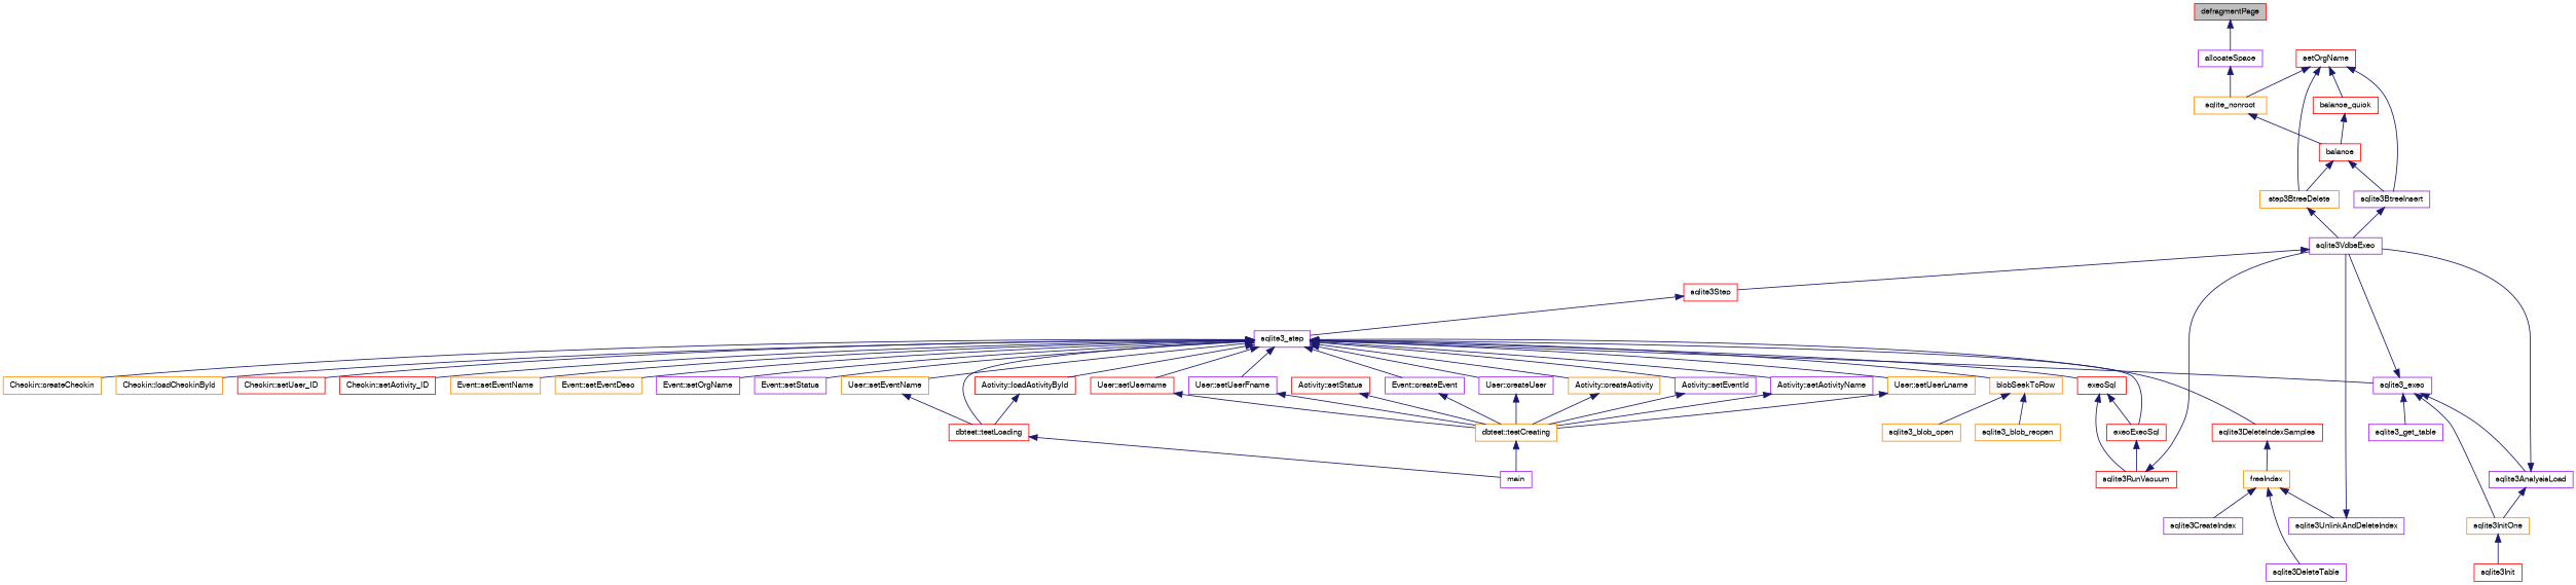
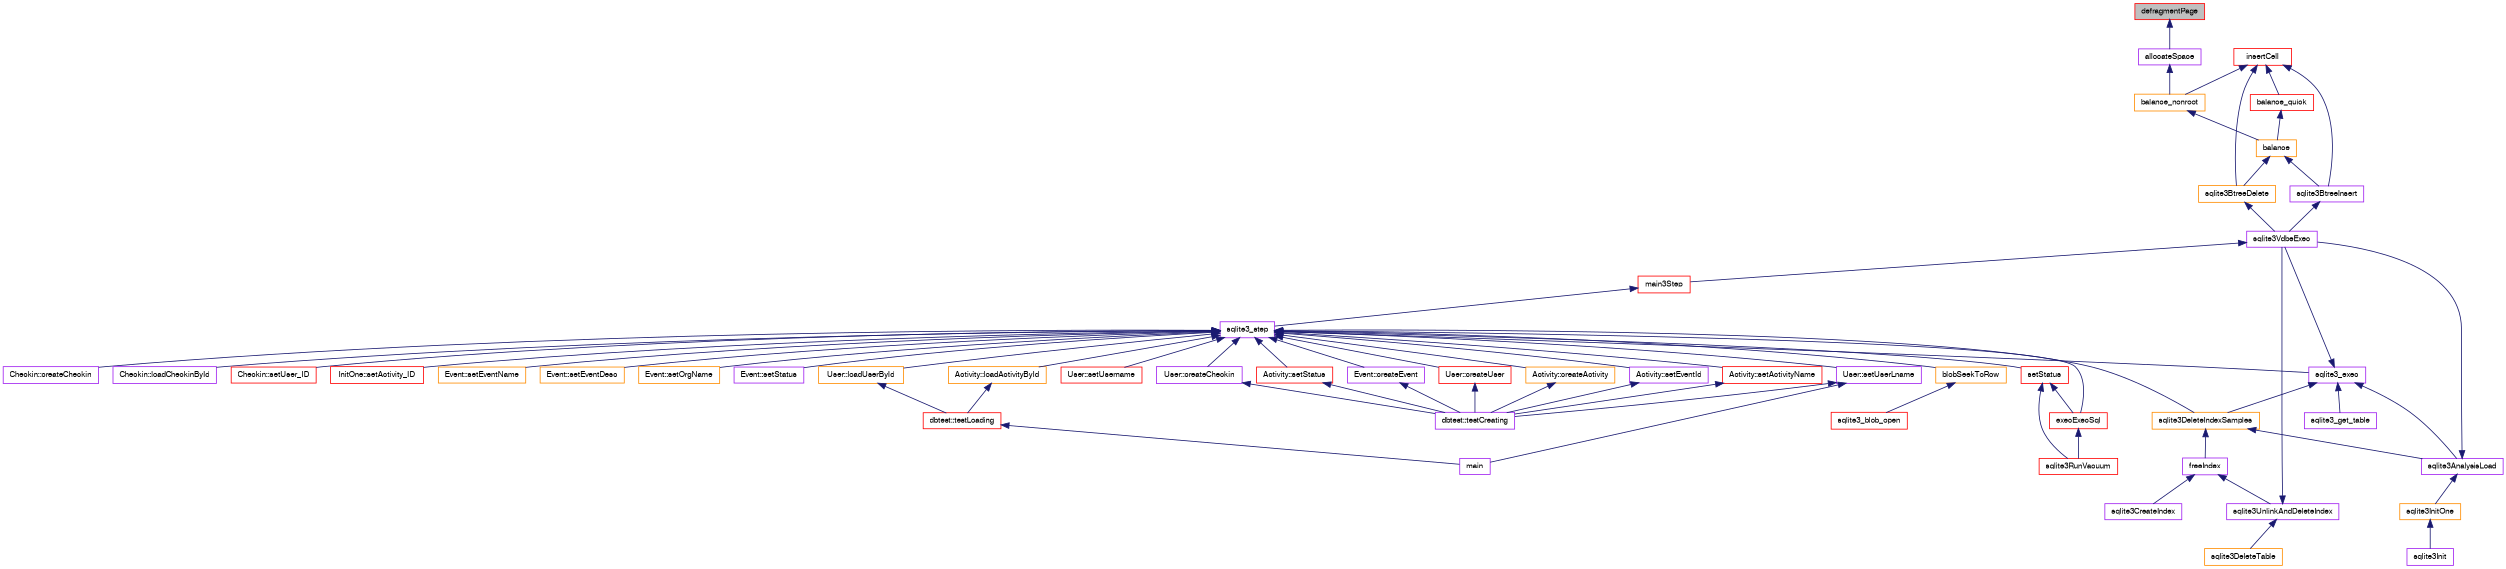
  digraph {
    rankdir=TB
    node [color=purple fillcolor=white fontname=FreeSans fontsize=10 shape=record style=filled]
    edge [color=midnightblue dir=back fontname=FreeSans fontsize=10 labelfontname=FreeSans labelfontsize=10 style=solid]
    n1 [color=red fillcolor=grey75 fontcolor=black height=0.2 label=defragmentPage width=0.4]
    n2 [height=0.2 label=allocateSpace width=0.4]
-   n3 [color=darkorange height=0.2 label=sqlite_nonroot width=0.4]
-   n4 [color=red height=0.2 label=setOrgName width=0.4]
+   n3 [color=darkorange height=0.2 label=balance_nonroot width=0.4]
+   n4 [color=red height=0.2 label=insertCell width=0.4]
    n5 [color=red height=0.2 label=balance_quick width=0.4]
    n6 [height=0.2 label=sqlite3BtreeInsert width=0.4]
-   n7 [color=darkorange height=0.2 label=step3BtreeDelete width=0.4]
-   n8 [color=red height=0.2 label=balance width=0.4]
+   n7 [color=darkorange height=0.2 label=sqlite3BtreeDelete width=0.4]
+   n8 [color=darkorange height=0.2 label=balance width=0.4]
    n9 [height=0.2 label=sqlite3VdbeExec width=0.4]
-   n10 [color=red height=0.2 label=sqlite3Step width=0.4]
+   n10 [color=red height=0.2 label=main3Step width=0.4]
    n11 [height=0.2 label=sqlite3_step width=0.4]
    n12 [color=darkorange height=0.2 label="Activity::createActivity" width=0.4]
-   n13 [color=red height=0.2 label="Activity::loadActivityById" width=0.4]
+   n13 [color=darkorange height=0.2 label="Activity::loadActivityById" width=0.4]
    n14 [height=0.2 label="Activity::setEventId" width=0.4]
-   n15 [height=0.2 label="Activity::setActivityName" width=0.4]
+   n15 [color=red height=0.2 label="Activity::setActivityName" width=0.4]
    n16 [color=red height=0.2 label="Activity::setStatus" width=0.4]
-   n17 [color=darkorange height=0.2 label="Checkin::createCheckin" width=0.4]
-   n18 [color=darkorange height=0.2 label="Checkin::loadCheckinById" width=0.4]
+   n17 [height=0.2 label="Checkin::createCheckin" width=0.4]
+   n18 [height=0.2 label="Checkin::loadCheckinById" width=0.4]
    n19 [color=red height=0.2 label="Checkin::setUser_ID" width=0.4]
-   n20 [color=red height=0.2 label="Checkin::setActivity_ID" width=0.4]
+   n20 [color=red height=0.2 label="InitOne::setActivity_ID" width=0.4]
    n21 [height=0.2 label="Event::createEvent" width=0.4]
    n22 [color=darkorange height=0.2 label="Event::setEventName" width=0.4]
    n23 [color=darkorange height=0.2 label="Event::setEventDesc" width=0.4]
-   n24 [height=0.2 label="Event::setOrgName" width=0.4]
+   n24 [color=darkorange height=0.2 label="Event::setOrgName" width=0.4]
    n25 [height=0.2 label="Event::setStatus" width=0.4]
    n26 [color=darkorange height=0.2 label=blobSeekToRow width=0.4]
-   n27 [color=red height=0.2 label=sqlite3DeleteIndexSamples width=0.4]
+   n27 [color=darkorange height=0.2 label=sqlite3DeleteIndexSamples width=0.4]
    n28 [height=0.2 label=sqlite3_exec width=0.4]
-   n29 [color=red height=0.2 label=execSql width=0.4]
+   n29 [color=red height=0.2 label=setStatus width=0.4]
    n30 [color=red height=0.2 label=execExecSql width=0.4]
-   n31 [height=0.2 label="User::createUser" width=0.4]
-   n32 [color=darkorange height=0.2 label="User::setEventName" width=0.4]
+   n31 [color=red height=0.2 label="User::createUser" width=0.4]
+   n32 [color=darkorange height=0.2 label="User::loadUserById" width=0.4]
    n33 [color=red height=0.2 label="User::setUsername" width=0.4]
-   n34 [height=0.2 label="User::setUserFname" width=0.4]
-   n35 [color=darkorange height=0.2 label="User::setUserLname" width=0.4]
-   n36 [color=darkorange height=0.2 label="dbtest::testCreating" width=0.4]
+   n34 [height=0.2 label="User::createCheckin" width=0.4]
+   n35 [height=0.2 label="User::setUserLname" width=0.4]
+   n36 [height=0.2 label="dbtest::testCreating" width=0.4]
    n37 [color=red height=0.2 label="dbtest::testLoading" width=0.4]
-   n38 [color=darkorange height=0.2 label=sqlite3_blob_open width=0.4]
-   n39 [color=darkorange height=0.2 label=sqlite3_blob_reopen width=0.4]
+   n38 [color=red height=0.2 label=sqlite3_blob_open width=0.4]
    n40 [height=0.2 label=sqlite3AnalysisLoad width=0.4]
-   n41 [color=darkorange height=0.2 label=freeIndex width=0.4]
+   n41 [height=0.2 label=freeIndex width=0.4]
    n42 [color=darkorange height=0.2 label=sqlite3InitOne width=0.4]
    n43 [height=0.2 label=sqlite3_get_table width=0.4]
    n44 [color=red height=0.2 label=sqlite3RunVacuum width=0.4]
    n45 [height=0.2 label=main width=0.4]
    n46 [height=0.2 label=sqlite3UnlinkAndDeleteIndex width=0.4]
-   n47 [height=0.2 label=sqlite3DeleteTable width=0.4]
+   n47 [color=darkorange height=0.2 label=sqlite3DeleteTable width=0.4]
    n48 [height=0.2 label=sqlite3CreateIndex width=0.4]
-   n49 [color=red height=0.2 label=sqlite3Init width=0.4]
+   n49 [height=0.2 label=sqlite3Init width=0.4]
    n1 -> n2
    n2 -> n3
    n3 -> n8
    n4 -> n3
    n4 -> n5
    n4 -> n6
    n4 -> n7
    n5 -> n8
    n6 -> n9
    n7 -> n9
    n8 -> n6
    n8 -> n7
    n9 -> n10
    n10 -> n11
    n11 -> n12
    n11 -> n13
    n11 -> n14
    n11 -> n15
-   n11 -> n37
+   n11 -> n16
    n11 -> n17
    n11 -> n18
    n11 -> n19
    n11 -> n20
    n11 -> n21
    n11 -> n22
    n11 -> n23
    n11 -> n24
    n11 -> n25
    n11 -> n26
    n11 -> n27
    n11 -> n28
    n11 -> n29
    n11 -> n30
    n11 -> n31
    n11 -> n32
    n11 -> n33
    n11 -> n34
    n11 -> n35
    n12 -> n36
    n13 -> n37
    n14 -> n36
    n15 -> n36
    n16 -> n36
    n21 -> n36
    n26 -> n38
-   n26 -> n39
+   n27 -> n40
    n27 -> n41
    n28 -> n9
    n28 -> n40
-   n28 -> n42
+   n28 -> n27
    n28 -> n43
    n29 -> n30
    n29 -> n44
    n30 -> n44
    n31 -> n36
    n32 -> n37
-   n33 -> n36
    n34 -> n36
    n35 -> n36
-   n36 -> n45
+   n35 -> n45
    n37 -> n45
    n40 -> n9
    n40 -> n42
    n41 -> n46
-   n41 -> n47
+   n46 -> n47
    n41 -> n48
    n42 -> n49
-   n44 -> n9
    n46 -> n9
  }
